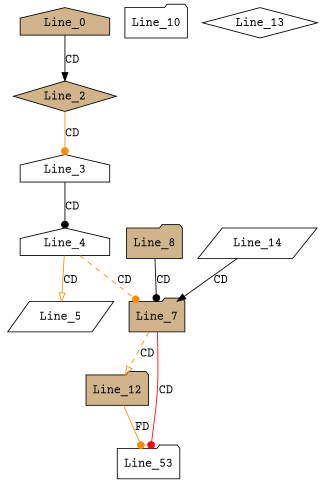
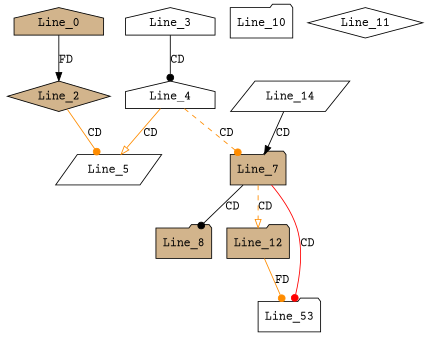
  digraph {
    fontname="Courier Prime"
    node [fillcolor=white fontname="Courier Prime" shape=folder style=filled]
    edge [arrowhead=dot color=darkorange fontname="Courier Prime" style=solid]
    Line_0 [fillcolor=tan shape=house]
    Line_2 [fillcolor=tan shape=diamond]
    Line_3 [shape=house]
    Line_4 [shape=house]
    Line_5 [shape=parallelogram]
    Line_7 [fillcolor=tan]
    Line_8 [fillcolor=tan]
    Line_12 [fillcolor=tan]
    n9 [label=Line_53]
    Line_14 [shape=parallelogram]
    Line_10
-   Line_11 [shape=diamond label=Line_13]
-   Line_0 -> Line_2 [arrowhead=normal color=black label=CD]
-   Line_2 -> Line_3 [label=CD]
+   Line_11 [shape=diamond]
+   Line_0 -> Line_2 [arrowhead=normal color=black label=FD]
+   Line_2 -> Line_5 [label=CD]
    Line_3 -> Line_4 [color=black label=CD]
    Line_4 -> Line_5 [arrowhead=onormal label=CD]
    Line_4 -> Line_7 [label=CD style=dashed]
-   Line_8 -> Line_7 [color=black label=CD]
+   Line_7 -> Line_8 [color=black label=CD]
    Line_7 -> Line_12 [arrowhead=onormal label=CD style=dashed]
    Line_7 -> n9 [color=red label=CD]
    Line_12 -> n9 [label=FD]
    Line_14 -> Line_7 [arrowhead=normal color=black label=CD]
  }
